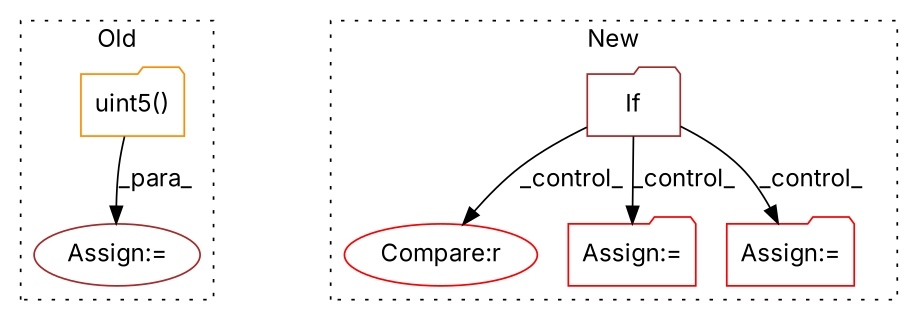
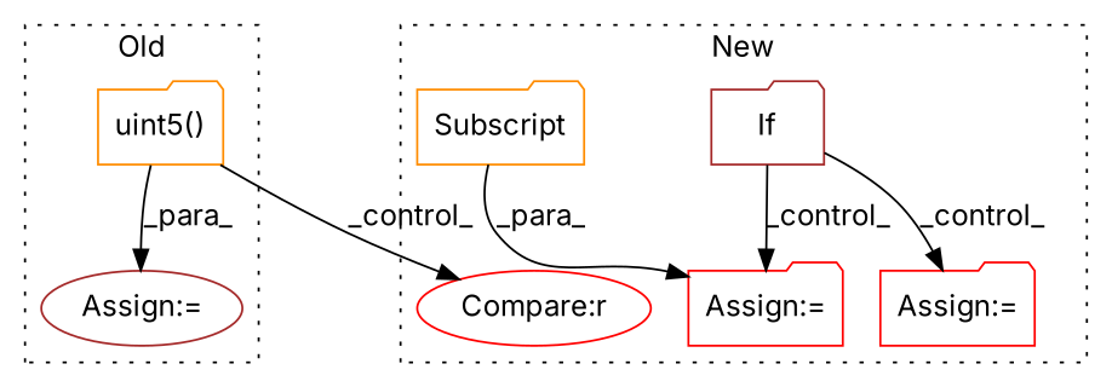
  digraph {
    fontname=Inter
    node [a=68 color=red fontname=Inter l=3 shape=folder]
    edge [fontname=Inter]
    n1 [a=75 color=darkorange l="9,1" label="uint5()" s="3118,3136"]
    n2 [color=brown label="Assign:=" s=3081 shape=ellipse]
    n3 [a=96 color=brown label=If s=3447]
    n4 [label="Assign:=" s=3706]
+   n5 [a=63 color=darkorange l="23,0" label=Subscript s="3709,0"]
    n6 [a=40 l=50 label="Compare:r" s=3586 shape=ellipse]
    n7 [label="Assign:=" s=3658]
    subgraph cluster_1 {
      label=Old
      style=dotted
      n1
      n2
    }
    subgraph cluster_2 {
      label=New
      style=dotted
      n3
      n4
+     n5
      n6
      n7
    }
    n1 -> n2 [label=_para_]
    n3 -> n4 [label=_control_]
-   n3 -> n6 [label=_control_]
+   n1 -> n6 [label=_control_]
    n3 -> n7 [label=_control_]
+   n5 -> n4 [label=_para_]
  }
